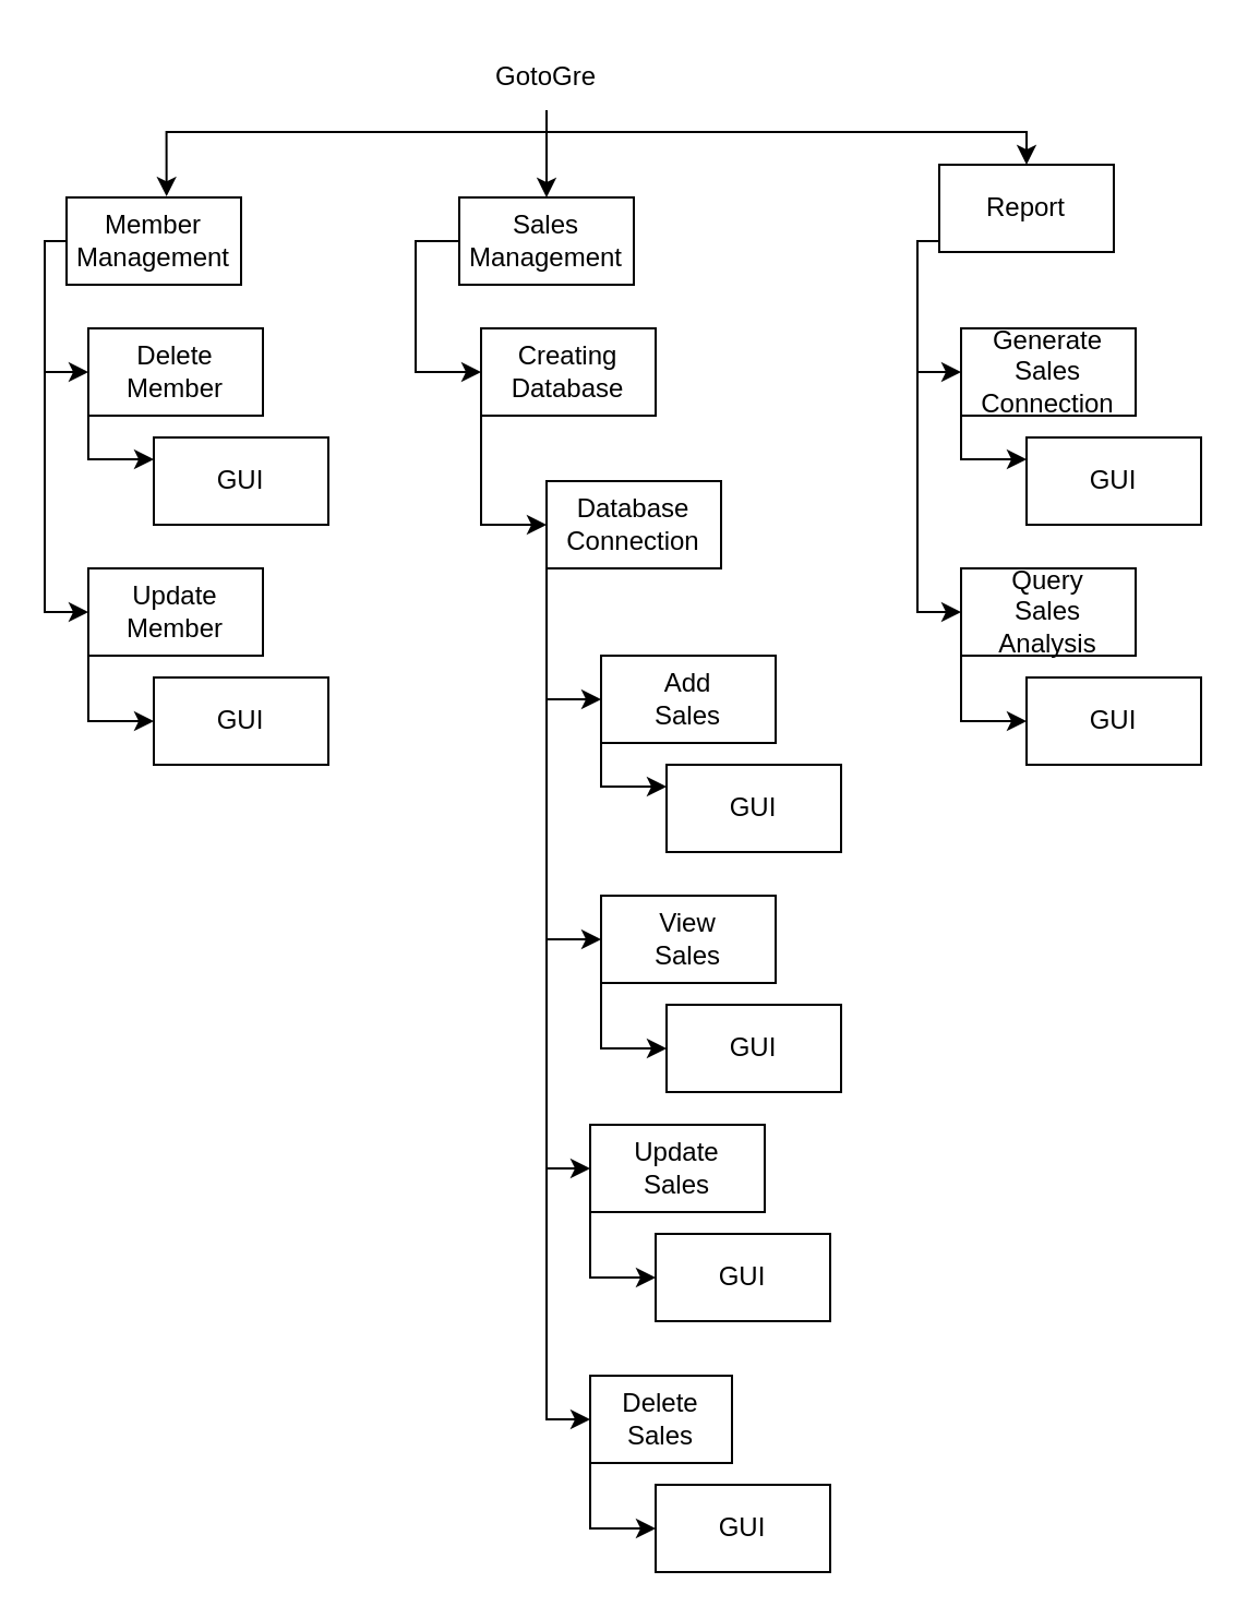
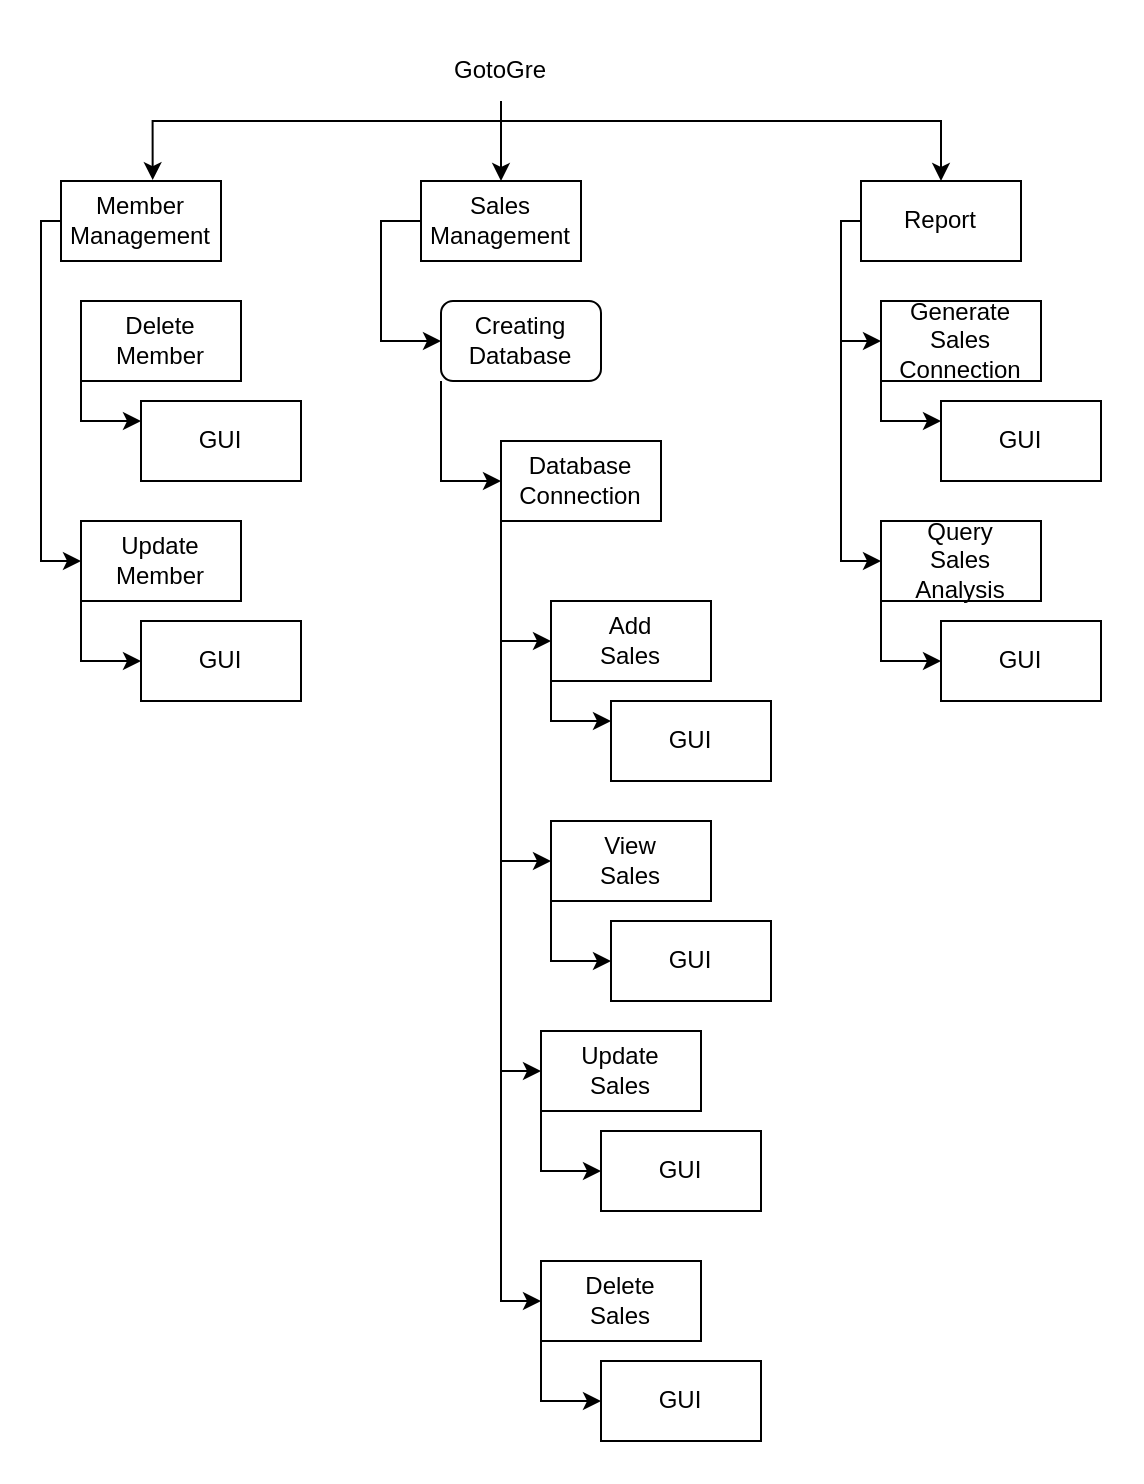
  <mxCell id="0" />
  <mxCell id="1" parent="0" />
  <mxCell id="2" style="edgeStyle=orthogonalEdgeStyle;rounded=0;orthogonalLoop=1;jettySize=auto;html=1;entryX=0.5;entryY=0;entryDx=0;entryDy=0;" edge="1" parent="1" source="5" target="25"><mxGeometry relative="1" as="geometry" /></mxCell>
  <mxCell id="3" style="edgeStyle=orthogonalEdgeStyle;rounded=0;orthogonalLoop=1;jettySize=auto;html=1;entryX=0.573;entryY=-0.011;entryDx=0;entryDy=0;entryPerimeter=0;" edge="1" parent="1" source="5" target="8"><mxGeometry relative="1" as="geometry"><Array as="points"><mxPoint x="250" y="60" /><mxPoint x="76" y="60" /></Array></mxGeometry></mxCell>
  <mxCell id="4" style="edgeStyle=orthogonalEdgeStyle;rounded=0;orthogonalLoop=1;jettySize=auto;html=1;entryX=0.5;entryY=0;entryDx=0;entryDy=0;" edge="1" parent="1" source="5" target="38"><mxGeometry relative="1" as="geometry"><Array as="points"><mxPoint x="250" y="60" /><mxPoint x="470" y="60" /></Array></mxGeometry></mxCell>
  <mxCell id="5" value="GotoGre" style="text;html=1;strokeColor=none;fillColor=none;align=center;verticalAlign=middle;whiteSpace=wrap;rounded=0;" vertex="1" parent="1"><mxGeometry x="220" y="20" width="60" height="30" as="geometry" /></mxCell>
- <mxCell id="6" style="edgeStyle=orthogonalEdgeStyle;rounded=0;orthogonalLoop=1;jettySize=auto;html=1;entryX=0;entryY=0.5;entryDx=0;entryDy=0;" edge="1" parent="1" source="8" target="10"><mxGeometry relative="1" as="geometry"><Array as="points"><mxPoint x="20" y="110" /><mxPoint x="20" y="170" /></Array></mxGeometry></mxCell>
  <mxCell id="7" style="edgeStyle=orthogonalEdgeStyle;rounded=0;orthogonalLoop=1;jettySize=auto;html=1;" edge="1" parent="1" source="8" target="12"><mxGeometry relative="1" as="geometry"><Array as="points"><mxPoint x="20" y="110" /><mxPoint x="20" y="280" /></Array></mxGeometry></mxCell>
  <mxCell id="8" value="&lt;div&gt;Member&lt;/div&gt;&lt;div&gt;Management&lt;br&gt;&lt;/div&gt;" style="rounded=0;whiteSpace=wrap;html=1;" vertex="1" parent="1"><mxGeometry x="30" y="90" width="80" height="40" as="geometry" /></mxCell>
  <mxCell id="9" style="edgeStyle=orthogonalEdgeStyle;rounded=0;orthogonalLoop=1;jettySize=auto;html=1;" edge="1" parent="1" source="10" target="11"><mxGeometry relative="1" as="geometry"><Array as="points"><mxPoint x="40" y="210" /></Array></mxGeometry></mxCell>
  <mxCell id="10" value="Delete Member" style="rounded=0;whiteSpace=wrap;html=1;" vertex="1" parent="1"><mxGeometry x="40" y="150" width="80" height="40" as="geometry" /></mxCell>
  <mxCell id="11" value="GUI" style="rounded=0;whiteSpace=wrap;html=1;" vertex="1" parent="1"><mxGeometry x="70" y="200" width="80" height="40" as="geometry" /></mxCell>
  <mxCell id="12" value="Update Member" style="rounded=0;whiteSpace=wrap;html=1;" vertex="1" parent="1"><mxGeometry x="40" y="260" width="80" height="40" as="geometry" /></mxCell>
  <mxCell id="13" value="GUI" style="rounded=0;whiteSpace=wrap;html=1;" vertex="1" parent="1"><mxGeometry x="70" y="310" width="80" height="40" as="geometry" /></mxCell>
  <mxCell id="14" style="edgeStyle=orthogonalEdgeStyle;rounded=0;orthogonalLoop=1;jettySize=auto;html=1;" edge="1" parent="1" source="12" target="13"><mxGeometry relative="1" as="geometry"><mxPoint x="50" y="200" as="sourcePoint" /><mxPoint x="80" y="220" as="targetPoint" /><Array as="points"><mxPoint x="40" y="330" /></Array></mxGeometry></mxCell>
  <mxCell id="15" style="edgeStyle=orthogonalEdgeStyle;rounded=0;orthogonalLoop=1;jettySize=auto;html=1;entryX=0;entryY=0.5;entryDx=0;entryDy=0;" edge="1" parent="1" source="17" target="19"><mxGeometry relative="1" as="geometry"><Array as="points"><mxPoint x="250" y="320" /></Array></mxGeometry></mxCell>
  <mxCell id="16" style="edgeStyle=orthogonalEdgeStyle;rounded=0;orthogonalLoop=1;jettySize=auto;html=1;" edge="1" parent="1" source="17" target="21"><mxGeometry relative="1" as="geometry"><Array as="points"><mxPoint x="250" y="430" /></Array></mxGeometry></mxCell>
  <mxCell id="17" value="Database Connection" style="rounded=0;whiteSpace=wrap;html=1;" vertex="1" parent="1"><mxGeometry x="250" y="220" width="80" height="40" as="geometry" /></mxCell>
  <mxCell id="18" style="edgeStyle=orthogonalEdgeStyle;rounded=0;orthogonalLoop=1;jettySize=auto;html=1;" edge="1" parent="1" source="19" target="20"><mxGeometry relative="1" as="geometry"><Array as="points"><mxPoint x="275" y="360" /></Array></mxGeometry></mxCell>
  <mxCell id="19" value="&lt;div&gt;Add&lt;/div&gt;&lt;div&gt;Sales&lt;br&gt;&lt;/div&gt;" style="rounded=0;whiteSpace=wrap;html=1;" vertex="1" parent="1"><mxGeometry x="275" y="300" width="80" height="40" as="geometry" /></mxCell>
  <mxCell id="20" value="GUI" style="rounded=0;whiteSpace=wrap;html=1;" vertex="1" parent="1"><mxGeometry x="305" y="350" width="80" height="40" as="geometry" /></mxCell>
  <mxCell id="21" value="&lt;div&gt;View &lt;br&gt;&lt;/div&gt;&lt;div&gt;Sales&lt;br&gt;&lt;/div&gt;" style="rounded=0;whiteSpace=wrap;html=1;" vertex="1" parent="1"><mxGeometry x="275" y="410" width="80" height="40" as="geometry" /></mxCell>
  <mxCell id="22" value="GUI" style="rounded=0;whiteSpace=wrap;html=1;" vertex="1" parent="1"><mxGeometry x="305" y="460" width="80" height="40" as="geometry" /></mxCell>
  <mxCell id="23" style="edgeStyle=orthogonalEdgeStyle;rounded=0;orthogonalLoop=1;jettySize=auto;html=1;" edge="1" parent="1" source="21" target="22"><mxGeometry relative="1" as="geometry"><mxPoint x="285" y="350" as="sourcePoint" /><mxPoint x="315" y="370" as="targetPoint" /><Array as="points"><mxPoint x="275" y="480" /></Array></mxGeometry></mxCell>
  <mxCell id="24" style="edgeStyle=orthogonalEdgeStyle;rounded=0;orthogonalLoop=1;jettySize=auto;html=1;exitX=0;exitY=0.5;exitDx=0;exitDy=0;entryX=0;entryY=0.5;entryDx=0;entryDy=0;" edge="1" parent="1" source="25" target="27"><mxGeometry relative="1" as="geometry" /></mxCell>
  <mxCell id="25" value="&lt;div&gt;Sales&lt;/div&gt;&lt;div&gt;Management&lt;br&gt;&lt;/div&gt;" style="rounded=0;whiteSpace=wrap;html=1;" vertex="1" parent="1"><mxGeometry x="210" y="90" width="80" height="40" as="geometry" /></mxCell>
  <mxCell id="26" style="edgeStyle=orthogonalEdgeStyle;rounded=0;orthogonalLoop=1;jettySize=auto;html=1;" edge="1" parent="1" source="27" target="17"><mxGeometry relative="1" as="geometry"><Array as="points"><mxPoint x="220" y="230" /><mxPoint x="220" y="230" /></Array></mxGeometry></mxCell>
- <mxCell id="27" value="Creating Database" style="rounded=0;whiteSpace=wrap;html=1;" vertex="1" parent="1"><mxGeometry x="220" y="150" width="80" height="40" as="geometry" /></mxCell>
+ <mxCell id="27" value="Creating Database" style="whiteSpace=wrap;html=1;rounded=1;" vertex="1" parent="1"><mxGeometry x="220" y="150" width="80" height="40" as="geometry" /></mxCell>
  <mxCell id="28" value="&lt;div&gt;Update&lt;br&gt;&lt;/div&gt;&lt;div&gt;Sales&lt;br&gt;&lt;/div&gt;" style="rounded=0;whiteSpace=wrap;html=1;" vertex="1" parent="1"><mxGeometry x="270" y="515" width="80" height="40" as="geometry" /></mxCell>
  <mxCell id="29" value="GUI" style="rounded=0;whiteSpace=wrap;html=1;" vertex="1" parent="1"><mxGeometry x="300" y="565" width="80" height="40" as="geometry" /></mxCell>
  <mxCell id="30" style="edgeStyle=orthogonalEdgeStyle;rounded=0;orthogonalLoop=1;jettySize=auto;html=1;" edge="1" parent="1" source="28" target="29"><mxGeometry relative="1" as="geometry"><mxPoint x="280" y="455" as="sourcePoint" /><mxPoint x="310" y="475" as="targetPoint" /><Array as="points"><mxPoint x="270" y="585" /></Array></mxGeometry></mxCell>
- <mxCell id="31" value="&lt;div&gt;Delete &lt;br&gt;&lt;/div&gt;&lt;div&gt;Sales&lt;br&gt;&lt;/div&gt;" style="rounded=0;whiteSpace=wrap;html=1;" vertex="1" parent="1"><mxGeometry x="270" y="630" width="65" height="40" as="geometry" /></mxCell>
+ <mxCell id="31" value="&lt;div&gt;Delete &lt;br&gt;&lt;/div&gt;&lt;div&gt;Sales&lt;br&gt;&lt;/div&gt;" style="rounded=0;whiteSpace=wrap;html=1;" vertex="1" parent="1"><mxGeometry x="270" y="630" width="80" height="40" as="geometry" /></mxCell>
  <mxCell id="32" value="GUI" style="rounded=0;whiteSpace=wrap;html=1;" vertex="1" parent="1"><mxGeometry x="300" y="680" width="80" height="40" as="geometry" /></mxCell>
  <mxCell id="33" style="edgeStyle=orthogonalEdgeStyle;rounded=0;orthogonalLoop=1;jettySize=auto;html=1;" edge="1" parent="1" source="31" target="32"><mxGeometry relative="1" as="geometry"><mxPoint x="280" y="570" as="sourcePoint" /><mxPoint x="310" y="590" as="targetPoint" /><Array as="points"><mxPoint x="270" y="700" /></Array></mxGeometry></mxCell>
  <mxCell id="34" style="edgeStyle=orthogonalEdgeStyle;rounded=0;orthogonalLoop=1;jettySize=auto;html=1;" edge="1" parent="1" source="17" target="28"><mxGeometry relative="1" as="geometry"><Array as="points"><mxPoint x="250" y="535" /></Array><mxPoint x="260" y="270" as="sourcePoint" /><mxPoint x="285" y="440" as="targetPoint" /></mxGeometry></mxCell>
  <mxCell id="35" style="edgeStyle=orthogonalEdgeStyle;rounded=0;orthogonalLoop=1;jettySize=auto;html=1;" edge="1" parent="1" source="17" target="31"><mxGeometry relative="1" as="geometry"><Array as="points"><mxPoint x="250" y="650" /></Array><mxPoint x="260" y="270" as="sourcePoint" /><mxPoint x="280" y="545" as="targetPoint" /></mxGeometry></mxCell>
  <mxCell id="36" style="edgeStyle=orthogonalEdgeStyle;rounded=0;orthogonalLoop=1;jettySize=auto;html=1;entryX=0;entryY=0.5;entryDx=0;entryDy=0;" edge="1" parent="1" source="38" target="40"><mxGeometry relative="1" as="geometry"><Array as="points"><mxPoint x="420" y="110" /><mxPoint x="420" y="170" /></Array></mxGeometry></mxCell>
  <mxCell id="37" style="edgeStyle=orthogonalEdgeStyle;rounded=0;orthogonalLoop=1;jettySize=auto;html=1;" edge="1" parent="1" source="38" target="42"><mxGeometry relative="1" as="geometry"><Array as="points"><mxPoint x="420" y="110" /><mxPoint x="420" y="280" /></Array></mxGeometry></mxCell>
- <mxCell id="38" value="Report" style="rounded=0;whiteSpace=wrap;html=1;" vertex="1" parent="1"><mxGeometry x="430" y="75" width="80" height="40" as="geometry" /></mxCell>
+ <mxCell id="38" value="Report" style="rounded=0;whiteSpace=wrap;html=1;" vertex="1" parent="1"><mxGeometry x="430" y="90" width="80" height="40" as="geometry" /></mxCell>
  <mxCell id="39" style="edgeStyle=orthogonalEdgeStyle;rounded=0;orthogonalLoop=1;jettySize=auto;html=1;" edge="1" parent="1" source="40" target="41"><mxGeometry relative="1" as="geometry"><Array as="points"><mxPoint x="440" y="210" /></Array></mxGeometry></mxCell>
  <mxCell id="40" value="&lt;div&gt;Generate Sales&lt;/div&gt;&lt;div&gt;Connection&lt;br&gt;&lt;/div&gt;" style="rounded=0;whiteSpace=wrap;html=1;" vertex="1" parent="1"><mxGeometry x="440" y="150" width="80" height="40" as="geometry" /></mxCell>
  <mxCell id="41" value="GUI" style="rounded=0;whiteSpace=wrap;html=1;" vertex="1" parent="1"><mxGeometry x="470" y="200" width="80" height="40" as="geometry" /></mxCell>
  <mxCell id="42" value="&lt;div&gt;Query&lt;/div&gt;&lt;div&gt;Sales&lt;/div&gt;&lt;div&gt;Analysis&lt;br&gt;&lt;/div&gt;" style="rounded=0;whiteSpace=wrap;html=1;" vertex="1" parent="1"><mxGeometry x="440" y="260" width="80" height="40" as="geometry" /></mxCell>
  <mxCell id="43" value="GUI" style="rounded=0;whiteSpace=wrap;html=1;" vertex="1" parent="1"><mxGeometry x="470" y="310" width="80" height="40" as="geometry" /></mxCell>
  <mxCell id="44" style="edgeStyle=orthogonalEdgeStyle;rounded=0;orthogonalLoop=1;jettySize=auto;html=1;" edge="1" parent="1" source="42" target="43"><mxGeometry relative="1" as="geometry"><mxPoint x="450" y="200" as="sourcePoint" /><mxPoint x="480" y="220" as="targetPoint" /><Array as="points"><mxPoint x="440" y="330" /></Array></mxGeometry></mxCell>
